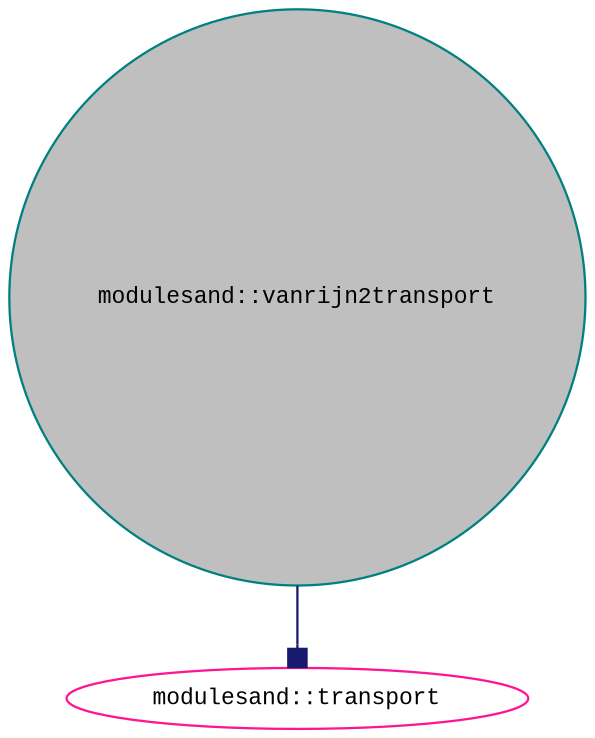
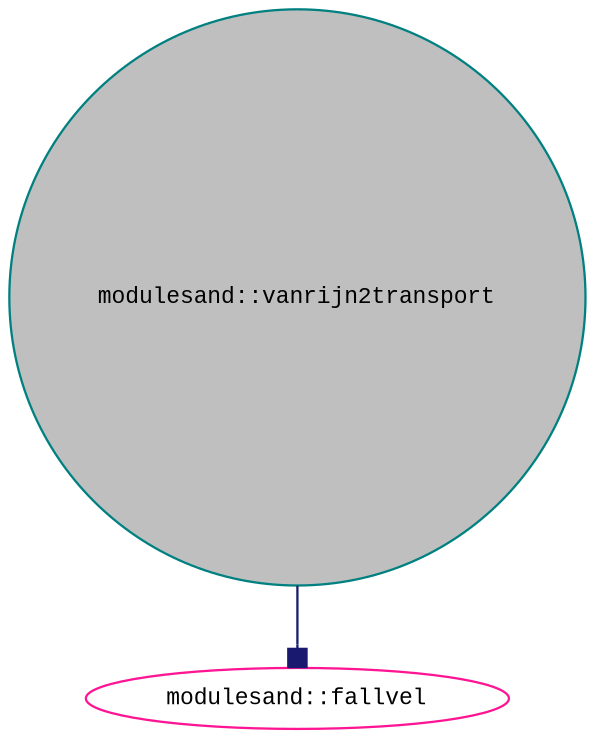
  digraph {
    rankdir=TB
    fontname="Liberation Mono"
    node [fontname="Liberation Mono" fontsize=10 style=filled]
    n1 [color=teal fillcolor=grey75 fontcolor=black height=0.2 label="modulesand::vanrijn2transport" shape=circle width=0.4]
-   n2 [color=deeppink fillcolor=white height=0.2 label="modulesand::transport" shape=ellipse width=0.4]
+   n2 [color=deeppink fillcolor=white height=0.2 label="modulesand::fallvel" shape=ellipse width=0.4]
    n1 -> n2 [color=midnightblue fontname="Liberation Mono" fontsize=10 labelfontname=Helvetica labelfontsize=10 style=solid arrowhead=box]
  }
